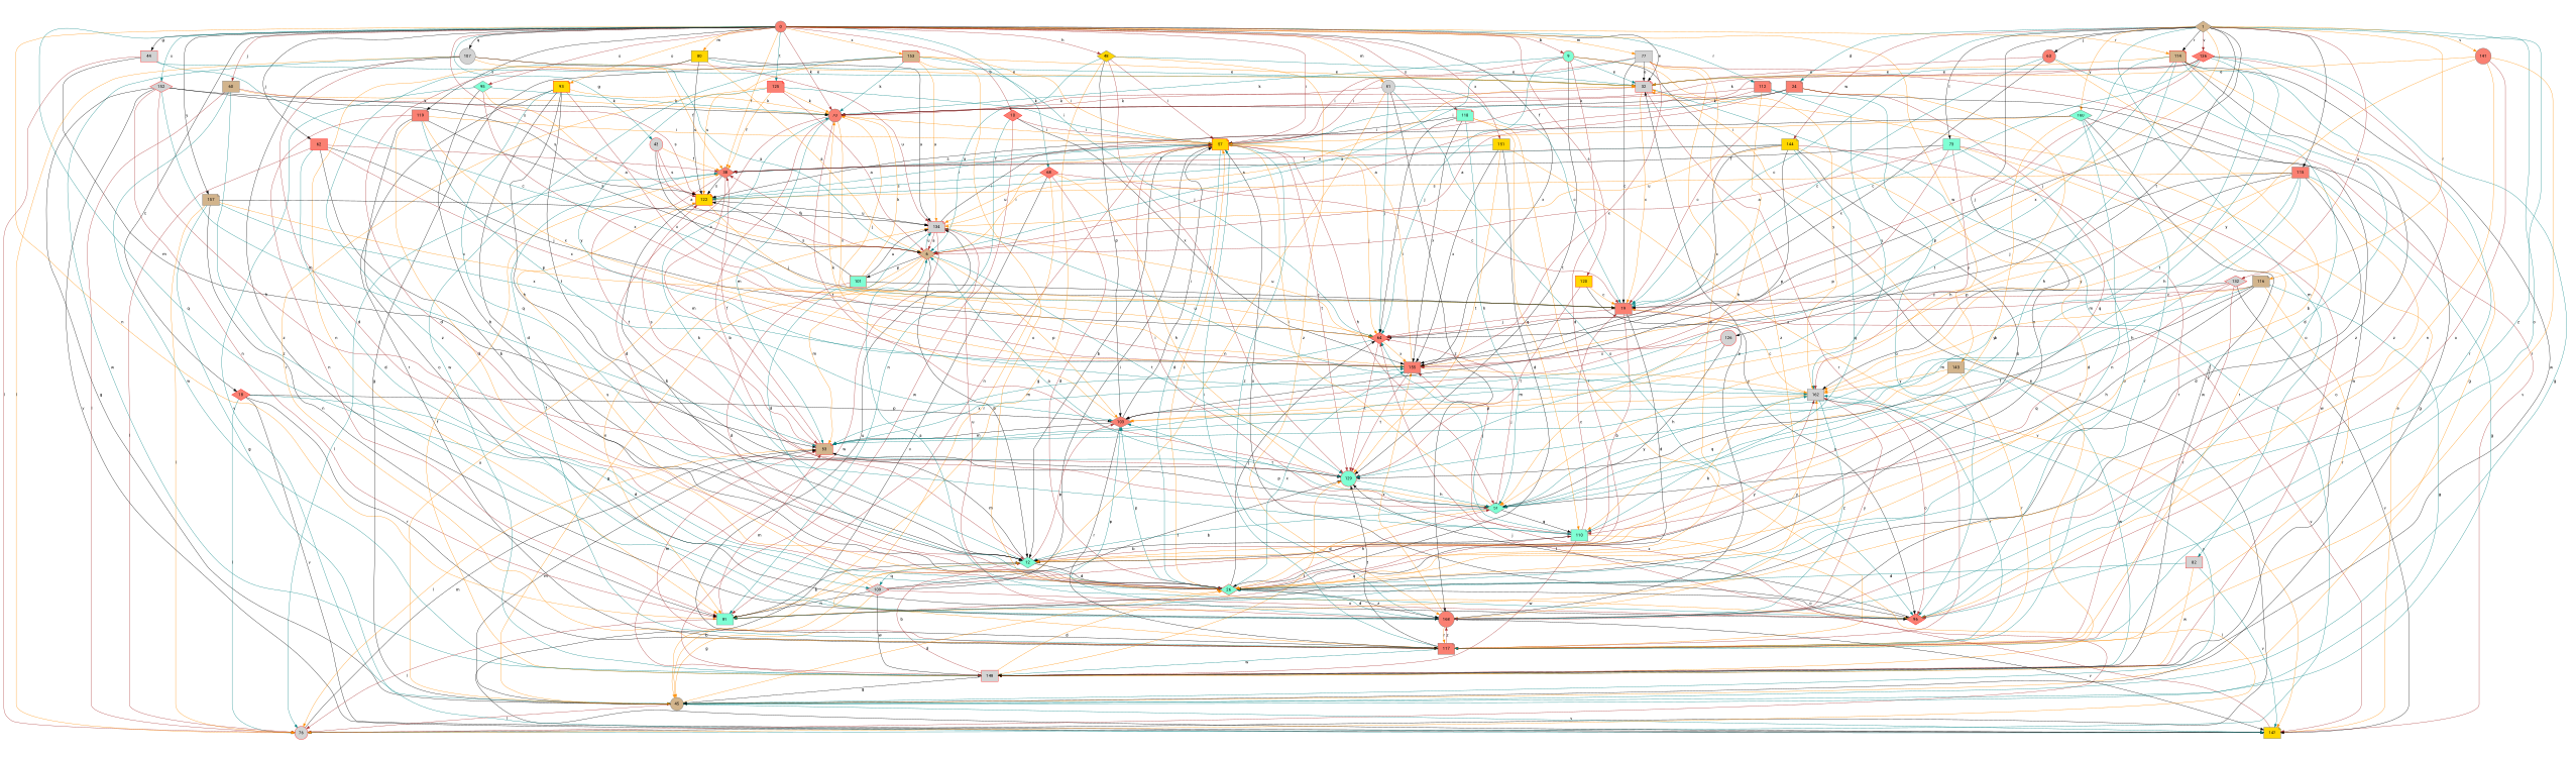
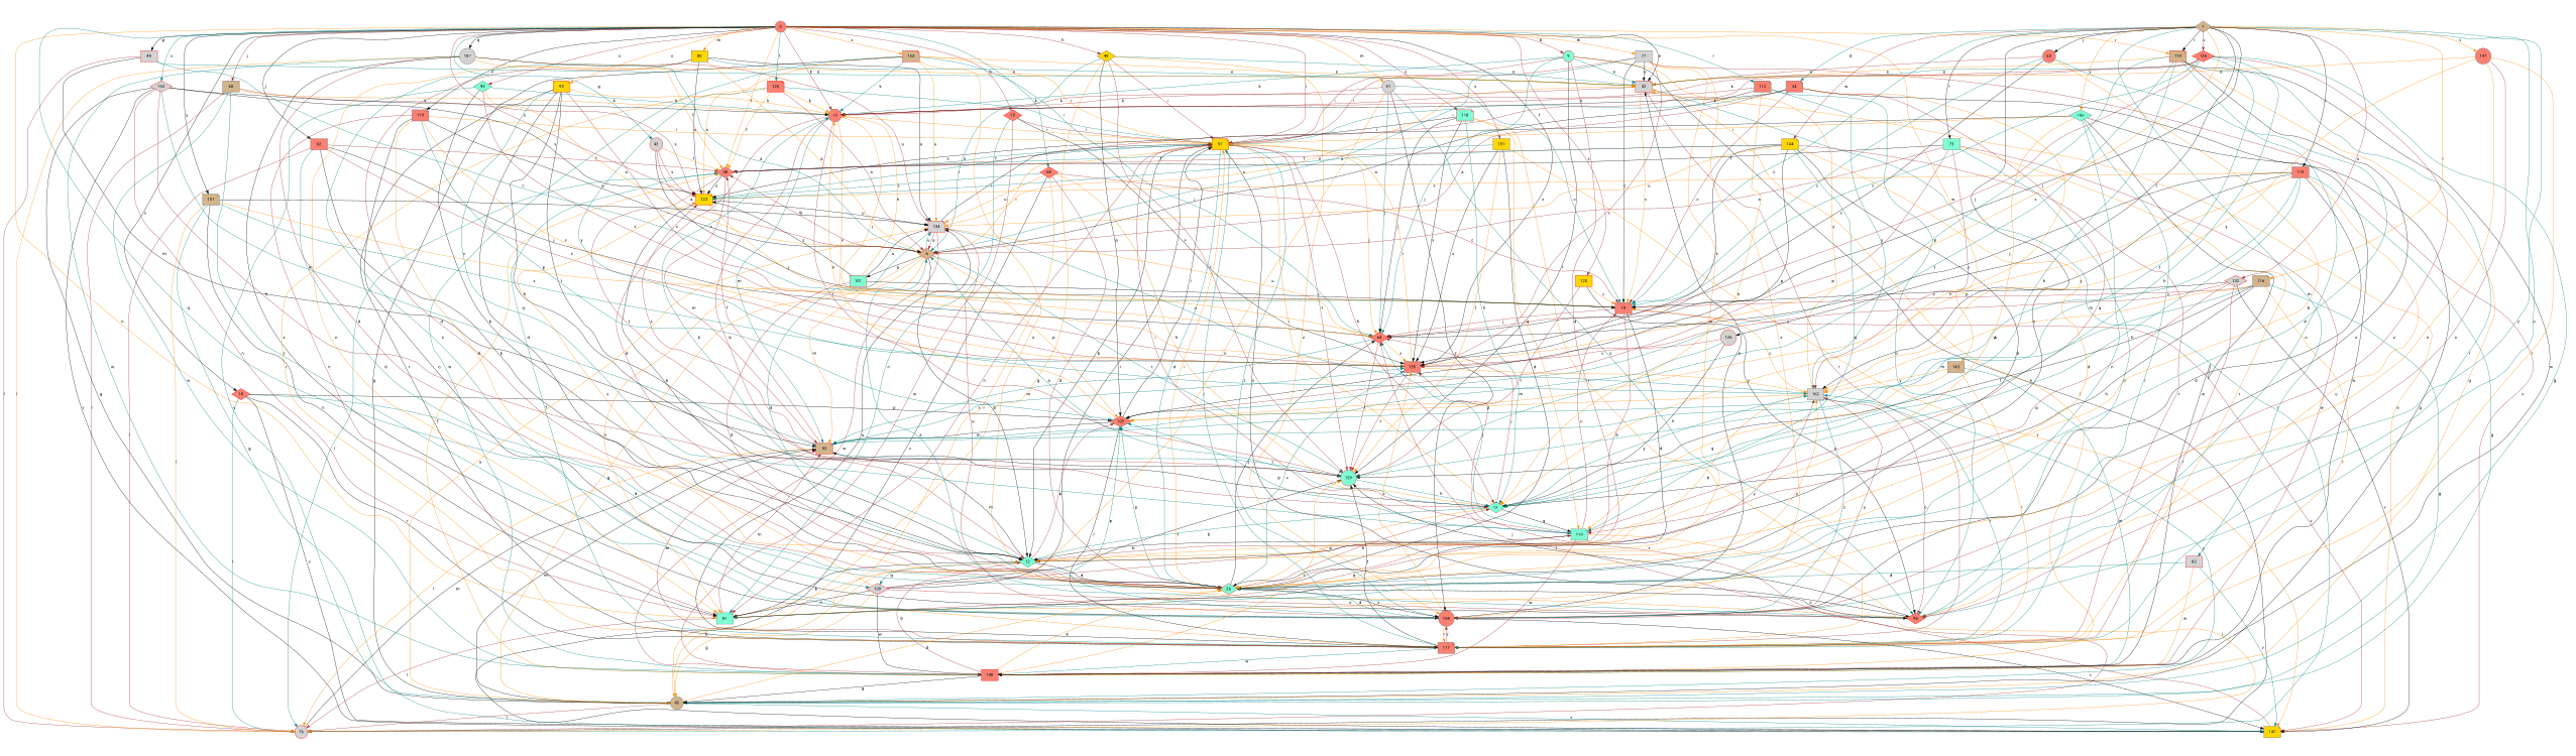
  strict digraph {
    fontname=Roboto
    node [color=gray40 fillcolor=salmon fontname=Roboto shape=note style=filled]
    edge [color=darkorange fontname=Roboto]
    0 [shape=circle]
    9 [color=red fillcolor=aquamarine shape=circle]
    10 [color=red shape=diamond]
    18 [color=red shape=diamond]
    32 [color=red fillcolor=lightgrey]
    38 [shape=diamond]
    43 [color=red fillcolor=lightgrey shape=circle]
    44 [color=red fillcolor=lightgrey shape=box]
    48 [fillcolor=gold shape=diamond]
    57 [color=red fillcolor=gold]
    60 [fillcolor=tan shape=box]
-   62 [color=red shape=box]
+   62 [shape=box]
    68 [color=red shape=diamond]
    70 [shape=circle]
    77 [fillcolor=lightgrey shape=box]
    80 [fillcolor=gold shape=box]
    81 [fillcolor=lightgrey shape=circle]
    89 [fillcolor=aquamarine]
    93 [color=red fillcolor=gold]
    95 [fillcolor=aquamarine shape=diamond]
    107 [fillcolor=lightgrey shape=circle]
    109 [color=red fillcolor=lightgrey shape=diamond]
    112
    114 [color=red fillcolor=tan]
    118 [color=red fillcolor=aquamarine]
    119
    120 [color=red fillcolor=gold shape=box]
    122 [color=red fillcolor=gold]
    125 [color=red]
    143 [fillcolor=tan shape=box]
    151 [fillcolor=gold shape=box]
    152 [color=red fillcolor=lightgrey shape=diamond]
    153 [color=red fillcolor=tan]
    155 [shape=box]
    157 [fillcolor=tan]
    64 [color=red shape=diamond]
    129 [color=red fillcolor=aquamarine shape=circle]
    26 [color=red fillcolor=aquamarine shape=diamond]
    76 [color=red fillcolor=lightgrey shape=circle]
    162 [fillcolor=lightgrey shape=box]
-   148 [color=red fillcolor=lightgrey shape=box]
+   148 [color=red shape=box]
    103 [shape=diamond]
    117
    142 [fillcolor=gold]
    19
    83 [color=red fillcolor=tan]
    6 [color=red fillcolor=tan shape=diamond]
    168 [shape=circle]
    45 [fillcolor=tan shape=circle]
    96 [color=red shape=diamond]
    12 [fillcolor=aquamarine shape=diamond]
    51 [fillcolor=aquamarine shape=diamond]
    134 [color=red fillcolor=lightgrey]
    110 [fillcolor=aquamarine]
    1 [fillcolor=tan shape=diamond]
    24
    63 [shape=circle]
    73 [fillcolor=aquamarine shape=box]
    82 [color=red fillcolor=lightgrey shape=box]
    115 [shape=box]
    116 [fillcolor=tan]
    126 [color=red fillcolor=lightgrey shape=circle]
    132 [color=red fillcolor=lightgrey shape=diamond]
    136 [color=red shape=diamond]
    141 [shape=circle]
    144 [fillcolor=gold]
    160 [fillcolor=aquamarine shape=diamond]
    101 [color=red fillcolor=aquamarine shape=box]
    0 -> 9 [color=brown label=b]
    0 -> 10 [color=brown label=b]
    0 -> 18 [color=black label=c]
    0 -> 32 [color=black label=e]
    0 -> 38 [label=f]
    0 -> 43 [color=teal label=g]
    0 -> 44 [color=black label=g]
    0 -> 48 [color=brown label=h]
    0 -> 57 [color=brown label=i]
    0 -> 60 [color=brown label=j]
    0 -> 62 [color=black label=j]
    0 -> 68 [color=teal label=k]
    0 -> 70 [color=brown label=k]
    0 -> 77 [label=m]
    0 -> 80 [label=m]
    0 -> 81 [label=m]
    0 -> 89 [label=n]
    0 -> 93 [label=o]
    0 -> 95 [color=brown label=o]
    0 -> 107 [color=black label=q]
    0 -> 109 [color=teal label=q]
    0 -> 112 [color=teal label=r]
    0 -> 114 [label=r]
    0 -> 118 [color=brown label=s]
    0 -> 119 [color=black label=s]
    0 -> 120 [color=brown label=s]
    0 -> 122 [color=brown label=s]
    0 -> 125 [color=teal label=t]
    0 -> 143 [label=w]
    0 -> 151 [color=brown label=x]
    0 -> 152 [color=teal label=x]
    0 -> 153 [label=x]
    0 -> 155 [color=black label=x]
    0 -> 157 [color=black label=y]
    9 -> 32 [color=teal label=e]
    9 -> 57 [color=brown label=i]
    9 -> 70 [color=teal label=k]
    9 -> 64 [color=teal label=j]
    9 -> 129 [color=black label=t]
    9 -> 26 [color=brown label=d]
    9 -> 76 [color=black label=l]
    9 -> 162 [label=y]
    10 -> 57 [color=brown label=i]
    10 -> 89 [color=teal label=n]
    10 -> 155 [color=black label=x]
    10 -> 148 [color=brown label=w]
    18 -> 26 [color=teal label=d]
    18 -> 76 [color=teal label=l]
    18 -> 103 [color=black label=p]
    18 -> 117 [color=black label=r]
    18 -> 142 [color=black label=v]
    32 -> 70 [color=brown label=k]
    32 -> 76 [color=teal label=l]
    32 -> 117 [color=brown label=r]
    32 -> 19 [label=c]
    38 -> 122 [color=black label=s]
    38 -> 129 [color=brown label=t]
    38 -> 76 [color=teal label=l]
    38 -> 83 [color=brown label=m]
    43 -> 38 [label=f]
    43 -> 122 [color=brown label=s]
    43 -> 19 [color=black label=c]
    43 -> 6 [color=brown label=a]
    44 -> 32 [color=teal label=e]
    44 -> 76 [color=brown label=l]
    44 -> 19 [color=teal label=c]
    44 -> 83 [color=black label=m]
    48 -> 32 [color=teal label=e]
    48 -> 57 [color=brown label=i]
    48 -> 129 [color=brown label=t]
    48 -> 103 [color=black label=p]
    48 -> 6 [color=teal label=a]
    48 -> 168 [label=z]
    48 -> 45 [label=g]
    57 -> 38 [color=teal label=f]
    57 -> 89 [color=brown label=n]
    57 -> 64 [label=j]
    57 -> 129 [color=brown label=t]
    57 -> 26 [color=teal label=d]
    57 -> 168 [color=teal label=z]
    57 -> 96 [color=black label=o]
    57 -> 12 [color=black label=b]
    57 -> 51 [color=brown label=h]
    60 -> 70 [label=k]
    60 -> 122 [color=brown label=s]
    60 -> 76 [color=brown label=l]
    60 -> 148 [color=teal label=w]
    60 -> 168 [color=teal label=z]
    62 -> 38 [color=brown label=f]
    62 -> 155 [color=brown label=x]
    62 -> 64 [color=black label=j]
    62 -> 26 [color=teal label=d]
    62 -> 76 [color=brown label=l]
    62 -> 12 [color=black label=b]
    68 -> 122 [color=teal label=s]
    68 -> 26 [color=brown label=d]
    68 -> 117 [label=r]
    68 -> 142 [color=black label=v]
    68 -> 19 [color=brown label=c]
    68 -> 51 [label=h]
    68 -> 134 [label=u]
    70 -> 57 [label=i]
    70 -> 155 [label=x]
    70 -> 64 [label=j]
    70 -> 129 [color=brown label=t]
    70 -> 26 [color=brown label=d]
    70 -> 83 [color=teal label=m]
    70 -> 12 [color=brown label=b]
    77 -> 32 [color=black label=e]
    77 -> 57 [color=brown label=i]
    77 -> 155 [color=brown label=x]
    77 -> 26 [label=d]
    77 -> 142 [color=brown label=v]
    77 -> 19 [color=black label=c]
    77 -> 6 [color=teal label=a]
    77 -> 168 [label=z]
    80 -> 32 [color=teal label=e]
    80 -> 89 [label=n]
    80 -> 122 [color=black label=s]
    80 -> 26 [color=brown label=d]
    80 -> 6 [label=a]
    80 -> 168 [color=teal label=z]
    80 -> 134 [color=black label=u]
    81 -> 70 [color=brown label=k]
    81 -> 89 [label=n]
    81 -> 64 [color=teal label=j]
    81 -> 19 [color=teal label=c]
    81 -> 168 [color=black label=z]
    81 -> 96 [color=teal label=o]
    89 -> 76 [color=brown label=l]
    89 -> 83 [color=brown label=m]
    89 -> 12 [color=black label=b]
    89 -> 110 [color=brown label=q]
    93 -> 70 [label=k]
    93 -> 155 [color=brown label=x]
    93 -> 129 [color=black label=t]
    93 -> 26 [color=black label=d]
    93 -> 117 [color=black label=r]
    93 -> 51 [color=black label=h]
    93 -> 110 [color=teal label=q]
    95 -> 70 [color=teal label=k]
    95 -> 155 [color=brown label=x]
    95 -> 142 [color=teal label=v]
    95 -> 6 [label=a]
    95 -> 12 [color=black label=b]
    107 -> 32 [label=e]
    107 -> 38 [label=f]
    107 -> 26 [color=brown label=d]
    107 -> 76 [label=l]
    107 -> 148 [color=teal label=w]
    107 -> 6 [color=teal label=a]
    107 -> 168 [color=black label=z]
    107 -> 134 [color=brown label=u]
    109 -> 57 [color=black label=i]
    109 -> 89 [color=black label=n]
    109 -> 122 [label=s]
    109 -> 129 [color=black label=t]
    109 -> 162 [color=brown label=y]
    109 -> 148 [color=black label=w]
    109 -> 45 [label=g]
    109 -> 96 [color=brown label=o]
    112 -> 70 [color=brown label=k]
    112 -> 162 [color=teal label=y]
-   112 -> 6 [color=brown label=a]
+   112 -> 6 [color=black label=a]
    112 -> 96 [color=teal label=o]
    112 -> 51 [label=h]
    114 -> 32 [label=e]
    114 -> 129 [color=teal label=t]
    114 -> 148 [color=black label=w]
    114 -> 103 [color=teal label=p]
    114 -> 117 [color=teal label=r]
    114 -> 168 [color=black label=z]
    114 -> 45 [label=g]
    114 -> 96 [color=teal label=o]
    114 -> 51 [color=teal label=h]
    118 -> 57 [color=black label=i]
    118 -> 155 [color=black label=x]
    118 -> 64 [color=black label=j]
    118 -> 117 [label=r]
    118 -> 51 [color=teal label=h]
    118 -> 110 [label=q]
    119 -> 57 [label=i]
    119 -> 89 [color=brown label=n]
    119 -> 155 [label=x]
    119 -> 26 [label=d]
    119 -> 103 [color=teal label=p]
    119 -> 6 [color=black label=a]
    119 -> 96 [color=black label=o]
    120 -> 129 [color=brown label=t]
    120 -> 19 [label=c]
    120 -> 96 [color=black label=o]
    122 -> 57 [color=teal label=i]
    122 -> 64 [label=j]
    122 -> 12 [color=black label=b]
    122 -> 134 [color=black label=u]
    125 -> 38 [label=f]
    125 -> 57 [color=teal label=i]
    125 -> 70 [label=k]
    125 -> 162 [color=teal label=y]
    125 -> 117 [label=r]
    125 -> 6 [color=brown label=a]
    143 -> 162 [label=y]
    143 -> 148 [color=teal label=w]
    143 -> 117 [label=r]
    143 -> 110 [label=q]
    151 -> 38 [color=teal label=f]
    151 -> 155 [color=black label=x]
    151 -> 129 [label=t]
    151 -> 26 [color=black label=d]
    151 -> 142 [label=v]
    152 -> 70 [color=black label=k]
    152 -> 89 [color=brown label=n]
    152 -> 122 [color=black label=s]
    152 -> 142 [color=black label=v]
    152 -> 83 [color=teal label=m]
    152 -> 45 [color=black label=g]
    152 -> 51 [color=brown label=h]
    153 -> 32 [label=e]
    153 -> 57 [label=i]
    153 -> 70 [color=teal label=k]
    153 -> 122 [label=s]
    153 -> 64 [color=teal label=j]
    153 -> 148 [color=teal label=w]
    153 -> 45 [color=black label=g]
    153 -> 96 [label=o]
    153 -> 134 [label=u]
    155 -> 57 [label=i]
    155 -> 129 [color=brown label=t]
    155 -> 162 [label=y]
    157 -> 89 [color=black label=n]
    157 -> 155 [color=teal label=x]
    157 -> 76 [label=l]
    157 -> 19 [label=c]
    157 -> 45 [color=teal label=g]
    157 -> 134 [color=black label=u]
    64 -> 155 [label=x]
    64 -> 129 [color=brown label=t]
    64 -> 83 [color=teal label=m]
    64 -> 134 [label=u]
    129 -> 51 [color=teal label=h]
    26 -> 57 [label=i]
    26 -> 155 [color=teal label=x]
    26 -> 64 [color=black label=j]
    26 -> 162 [label=y]
    26 -> 103 [color=teal label=p]
    26 -> 168 [color=black label=z]
    26 -> 96 [color=black label=o]
    26 -> 51 [color=brown label=h]
    76 -> 155 [color=brown label=x]
    76 -> 83 [color=black label=m]
    162 -> 103 [label=p]
    162 -> 117 [color=teal label=r]
    162 -> 19 [label=c]
    162 -> 168 [color=teal label=z]
    162 -> 96 [color=brown label=o]
    162 -> 12 [label=b]
    162 -> 134 [color=teal label=u]
    148 -> 32 [label=e]
    148 -> 38 [label=f]
    148 -> 129 [label=t]
    148 -> 26 [label=d]
    148 -> 45 [color=black label=g]
    148 -> 12 [color=brown label=b]
    103 -> 57 [color=black label=i]
    103 -> 70 [label=k]
    103 -> 117 [color=black label=r]
    103 -> 83 [color=black label=m]
    117 -> 38 [color=teal label=f]
    117 -> 57 [color=teal label=i]
    117 -> 129 [color=black label=t]
    117 -> 148 [color=teal label=w]
    117 -> 83 [color=brown label=m]
    117 -> 168 [color=brown label=z]
    117 -> 134 [color=black label=u]
    142 -> 32 [label=e]
    142 -> 64 [color=brown label=j]
    19 -> 64 [color=brown label=j]
    19 -> 26 [color=black label=d]
    19 -> 142 [color=brown label=v]
    19 -> 12 [color=brown label=b]
    83 -> 38 [color=brown label=f]
    83 -> 122 [color=brown label=s]
    83 -> 155 [color=teal label=x]
    83 -> 129 [color=teal label=t]
    83 -> 76 [label=l]
    6 -> 38 [color=brown label=f]
    6 -> 57 [label=i]
    6 -> 89 [label=n]
    6 -> 129 [color=teal label=t]
    6 -> 103 [label=p]
    6 -> 83 [label=m]
    6 -> 45 [label=g]
    6 -> 12 [color=black label=b]
    6 -> 134 [color=teal label=u]
    6 -> 101 [color=black label=p]
    168 -> 32 [color=black label=e]
    168 -> 155 [label=x]
    168 -> 26 [color=teal label=d]
    168 -> 162 [color=brown label=y]
    168 -> 103 [color=teal label=p]
    168 -> 117 [label=r]
    168 -> 142 [color=black label=v]
    168 -> 134 [color=brown label=u]
    45 -> 26 [label=d]
    45 -> 76 [color=brown label=l]
    45 -> 162 [color=teal label=y]
    45 -> 142 [color=teal label=v]
    45 -> 83 [color=black label=m]
    45 -> 12 [label=b]
    45 -> 134 [label=u]
    96 -> 129 [color=black label=t]
    96 -> 6 [color=teal label=a]
    12 -> 70 [color=teal label=k]
    12 -> 109 [color=teal label=q]
    12 -> 26 [color=black label=d]
    12 -> 103 [color=brown label=p]
    12 -> 83 [color=black label=m]
    51 -> 57 [label=i]
    51 -> 64 [color=brown label=j]
    51 -> 26 [label=d]
    51 -> 162 [color=teal label=y]
    51 -> 6 [color=teal label=a]
    51 -> 12 [color=teal label=b]
    51 -> 110 [color=black label=q]
    134 -> 32 [label=e]
    134 -> 57 [color=black label=i]
    134 -> 26 [color=teal label=d]
    134 -> 148 [color=brown label=w]
    134 -> 6 [color=brown label=a]
    110 -> 57 [color=brown label=i]
    110 -> 64 [color=teal label=j]
    110 -> 76 [label=l]
    110 -> 148 [color=brown label=w]
    110 -> 103 [color=teal label=p]
    110 -> 19 [color=brown label=c]
    110 -> 12 [color=black label=b]
    1 -> 89 [color=black label=n]
    1 -> 114 [color=black label=r]
    1 -> 155 [label=x]
    1 -> 64 [color=black label=j]
    1 -> 19 [color=teal label=c]
    1 -> 168 [color=teal label=z]
    1 -> 96 [color=teal label=o]
    1 -> 24 [color=teal label=d]
    1 -> 63 [color=black label=j]
    1 -> 73 [color=black label=l]
    1 -> 82 [color=teal label=m]
    1 -> 115 [color=black label=r]
    1 -> 116 [label=r]
    1 -> 126 [color=black label=t]
    1 -> 132 [color=brown label=u]
    1 -> 136 [color=brown label=v]
    1 -> 141 [label=v]
    1 -> 144 [color=brown label=w]
    1 -> 160 [label=y]
    24 -> 57 [color=teal label=i]
    24 -> 70 [color=black label=k]
    24 -> 148 [color=black label=w]
    24 -> 19 [color=brown label=c]
    24 -> 6 [color=brown label=a]
    24 -> 51 [label=h]
    24 -> 110 [color=brown label=q]
    63 -> 32 [color=brown label=e]
    63 -> 155 [color=black label=x]
    63 -> 26 [color=teal label=d]
    63 -> 19 [color=teal label=c]
    63 -> 12 [label=b]
    73 -> 38 [color=black label=f]
    73 -> 162 [color=brown label=y]
    73 -> 148 [color=brown label=w]
    73 -> 103 [color=brown label=p]
    73 -> 117 [label=r]
    73 -> 6 [color=brown label=a]
    73 -> 96 [color=teal label=o]
    82 -> 26 [color=teal label=d]
    82 -> 148 [label=w]
    82 -> 142 [color=teal label=v]
    115 -> 122 [label=s]
    115 -> 64 [color=black label=j]
    115 -> 26 [color=black label=d]
    115 -> 162 [color=black label=y]
    115 -> 103 [label=p]
    115 -> 83 [color=teal label=m]
    115 -> 45 [color=teal label=g]
    115 -> 96 [label=o]
    115 -> 51 [color=teal label=h]
    116 -> 129 [color=black label=t]
    116 -> 162 [label=y]
    116 -> 117 [label=r]
    116 -> 19 [color=brown label=c]
    116 -> 83 [color=teal label=m]
    116 -> 45 [color=teal label=g]
    116 -> 51 [color=black label=h]
    126 -> 155 [color=brown label=x]
    126 -> 83 [color=teal label=m]
    126 -> 51 [color=black label=h]
    132 -> 155 [color=brown label=x]
    132 -> 117 [color=brown label=r]
    132 -> 142 [color=black label=v]
    132 -> 19 [color=black label=c]
    132 -> 110 [color=brown label=q]
    136 -> 32 [color=teal label=e]
    136 -> 38 [color=brown label=f]
    136 -> 70 [color=brown label=k]
    136 -> 64 [color=brown label=j]
    136 -> 129 [color=teal label=t]
    136 -> 19 [color=teal label=c]
    136 -> 168 [color=brown label=z]
    136 -> 45 [color=teal label=g]
    136 -> 51 [color=teal label=h]
    141 -> 32 [label=e]
    141 -> 89 [label=n]
    141 -> 162 [label=y]
    141 -> 117 [label=r]
    141 -> 96 [color=brown label=o]
    144 -> 38 [color=brown label=f]
    144 -> 122 [color=teal label=s]
    144 -> 155 [color=black label=x]
    144 -> 26 [label=d]
    144 -> 103 [color=black label=p]
    144 -> 117 [color=brown label=r]
    144 -> 12 [color=black label=b]
    144 -> 134 [label=u]
    144 -> 110 [color=teal label=q]
    160 -> 57 [label=i]
    160 -> 89 [color=teal label=n]
    160 -> 122 [color=black label=s]
    160 -> 148 [color=black label=w]
    160 -> 117 [color=teal label=r]
    160 -> 45 [color=black label=g]
    160 -> 12 [label=b]
    101 -> 70 [label=k]
    101 -> 122 [color=black label=s]
    101 -> 26 [color=brown label=d]
    101 -> 19 [color=black label=c]
    101 -> 134 [color=black label=u]
  }
